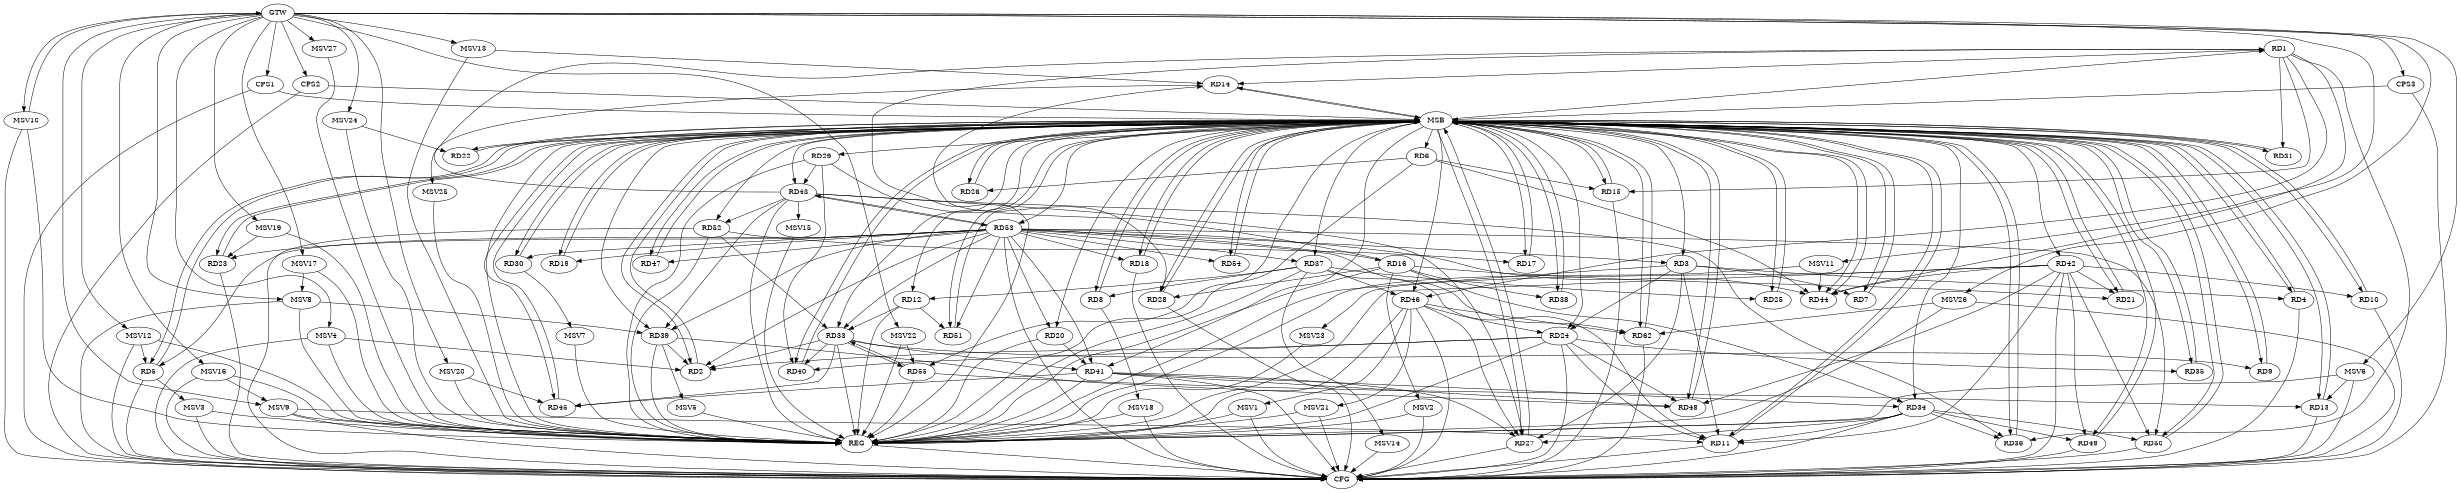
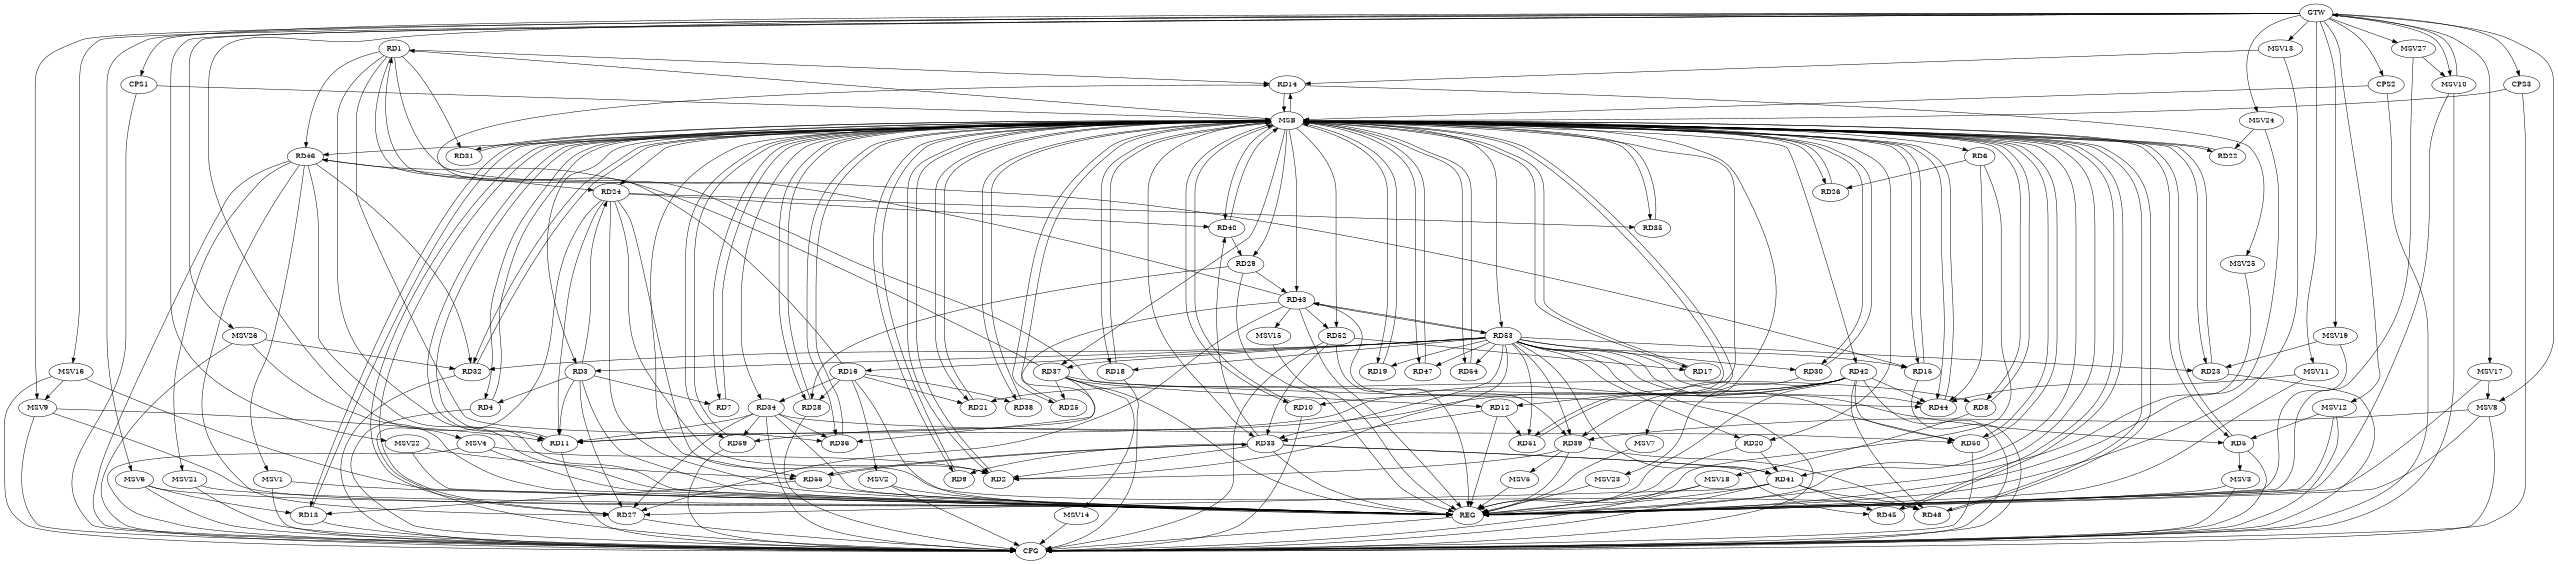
  strict digraph {
    n1 [label=RD1]
    n2 [label=RD14]
    n3 [label=RD15]
    n4 [label=RD31]
    n5 [label=RD36]
    n6 [label=RD44]
    n7 [label=RD46]
    n8 [label=REG]
    n9 [label=MSB]
    n10 [label=MSV25]
    n11 [label=CFG]
    n12 [label=RD24]
    n13 [label=RD27]
-   n14 [label=RD62]
+   n14 [label=RD32]
    n15 [label=MSV1]
    n16 [label=MSV21]
    n17 [label=RD2]
    n18 [label=RD3]
    n19 [label=RD4]
    n20 [label=RD7]
    n21 [label=RD11]
    n22 [label=RD5]
    n23 [label=RD6]
    n24 [label=RD26]
    n25 [label=RD8]
    n26 [label=RD9]
    n27 [label=RD10]
    n28 [label=RD12]
    n29 [label=RD33]
    n30 [label=RD51]
    n31 [label=RD13]
    n32 [label=RD21]
    n33 [label=RD28]
    n34 [label=RD34]
    n35 [label=RD38]
    n36 [label=RD17]
    n37 [label=RD18]
    n38 [label=RD19]
    n39 [label=RD20]
    n40 [label=RD41]
    n41 [label=RD22]
    n42 [label=RD23]
    n43 [label=RD35]
    n44 [label=RD40]
    n45 [label=RD48]
    n46 [label=RD25]
    n47 [label=RD29]
    n48 [label=RD43]
    n49 [label=RD30]
    n50 [label=RD45]
    n51 [label=RD55]
-   n52 [label=RD49]
+   n52 [label=RD59]
    n53 [label=RD50]
    n54 [label=RD37]
    n55 [label=RD39]
    n56 [label=RD42]
    n57 [label=RD52]
    n58 [label=RD53]
    n59 [label=RD47]
    n60 [label=RD54]
    n61 [label=MSV3]
    n62 [label=MSV18]
    n63 [label=RD16]
    n64 [label=MSV2]
    n65 [label=MSV15]
    n66 [label=MSV7]
    n67 [label=MSV14]
    n68 [label=MSV5]
    n69 [label=MSV23]
    n70 [label=CPS1]
    n71 [label=CPS2]
    n72 [label=CPS3]
    n73 [label=GTW]
    n74 [label=MSV4]
    n75 [label=MSV6]
    n76 [label=MSV8]
    n77 [label=MSV9]
    n78 [label=MSV10]
    n79 [label=MSV11]
    n80 [label=MSV12]
    n81 [label=MSV13]
    n82 [label=MSV16]
    n83 [label=MSV17]
    n84 [label=MSV19]
-   n85 [label=MSV20]
    n86 [label=MSV22]
    n87 [label=MSV24]
    n88 [label=MSV26]
    n89 [label=MSV27]
    n1 -> n2
    n1 -> n3
    n1 -> n4
    n1 -> n5
    n1 -> n6
    n1 -> n7
    n1 -> n8
    n2 -> n9
    n2 -> n10
    n3 -> n9
    n3 -> n11
    n4 -> n9
    n5 -> n9
    n6 -> n9
    n7 -> n8
    n7 -> n11
    n7 -> n12
    n7 -> n13
    n7 -> n14
    n7 -> n15
    n7 -> n16
    n8 -> n11
    n9 -> n1
    n9 -> n2
    n9 -> n3
    n9 -> n4
    n9 -> n5
    n9 -> n6
    n9 -> n7
    n9 -> n8
    n9 -> n12
    n9 -> n13
    n9 -> n14
    n9 -> n17
    n9 -> n18
    n9 -> n19
    n9 -> n20
    n9 -> n21
    n9 -> n22
    n9 -> n23
    n9 -> n24
    n9 -> n25
    n9 -> n26
    n9 -> n27
    n9 -> n28
    n9 -> n29
    n9 -> n30
    n9 -> n31
    n9 -> n32
    n9 -> n33
    n9 -> n34
    n9 -> n35
    n9 -> n36
    n9 -> n37
    n9 -> n38
    n9 -> n39
    n9 -> n40
    n9 -> n41
    n9 -> n42
    n9 -> n43
    n9 -> n44
    n9 -> n45
    n9 -> n46
    n9 -> n47
    n9 -> n48
    n9 -> n49
    n9 -> n50
    n9 -> n51
    n9 -> n52
    n9 -> n53
    n9 -> n54
    n9 -> n55
    n9 -> n56
    n9 -> n57
    n9 -> n58
    n9 -> n59
    n9 -> n60
    n10 -> n8
    n12 -> n8
    n12 -> n11
    n12 -> n17
    n12 -> n21
    n12 -> n43
    n12 -> n44
    n12 -> n45
    n13 -> n9
    n13 -> n11
    n14 -> n9
    n14 -> n11
    n15 -> n8
    n15 -> n11
    n16 -> n8
    n16 -> n11
    n17 -> n9
    n18 -> n8
    n18 -> n12
    n18 -> n13
    n18 -> n19
    n18 -> n20
    n18 -> n21
    n19 -> n9
    n19 -> n11
    n20 -> n9
    n21 -> n9
    n21 -> n11
    n22 -> n9
    n22 -> n11
    n22 -> n61
-   n23 -> n3
+   n58 -> n3
    n23 -> n6
    n23 -> n8
    n23 -> n24
    n24 -> n9
    n25 -> n9
    n25 -> n62
    n26 -> n9
    n27 -> n9
    n27 -> n11
    n28 -> n8
    n28 -> n29
    n28 -> n30
    n29 -> n8
    n29 -> n17
    n29 -> n26
    n29 -> n40
    n29 -> n44
    n29 -> n50
    n29 -> n51
    n30 -> n9
    n31 -> n9
    n31 -> n11
    n32 -> n9
    n33 -> n9
    n33 -> n11
    n34 -> n5
    n34 -> n8
    n34 -> n11
    n34 -> n13
    n34 -> n21
    n34 -> n52
    n34 -> n53
    n35 -> n9
    n36 -> n9
    n37 -> n9
    n37 -> n11
    n38 -> n9
    n39 -> n8
    n39 -> n40
    n40 -> n8
    n40 -> n11
    n40 -> n13
-   n40 -> n34
    n40 -> n45
    n40 -> n50
    n41 -> n9
    n42 -> n9
    n42 -> n11
    n43 -> n9
    n44 -> n9
    n45 -> n9
    n46 -> n9
    n47 -> n8
    n47 -> n33
-   n47 -> n44
+   n44 -> n47
    n47 -> n48
    n48 -> n1
    n48 -> n5
    n48 -> n8
    n48 -> n13
    n48 -> n55
    n48 -> n57
    n48 -> n58
    n48 -> n65
    n49 -> n9
    n49 -> n66
    n50 -> n9
    n51 -> n8
    n51 -> n29
    n51 -> n31
    n52 -> n9
    n52 -> n11
    n53 -> n9
    n53 -> n11
    n54 -> n7
    n54 -> n8
    n54 -> n21
    n54 -> n25
    n54 -> n28
    n54 -> n46
    n54 -> n67
    n55 -> n8
    n55 -> n17
    n55 -> n45
    n55 -> n68
    n56 -> n6
    n56 -> n8
    n56 -> n11
    n56 -> n21
    n56 -> n27
    n56 -> n32
    n56 -> n45
    n56 -> n52
    n56 -> n53
    n56 -> n69
    n57 -> n8
    n57 -> n11
    n57 -> n29
    n57 -> n36
    n58 -> n6
    n58 -> n11
    n58 -> n14
    n58 -> n17
    n58 -> n18
    n58 -> n22
    n58 -> n29
    n58 -> n30
    n58 -> n37
    n58 -> n38
    n58 -> n39
    n58 -> n40
    n58 -> n42
    n58 -> n48
    n58 -> n49
    n58 -> n53
    n58 -> n54
    n58 -> n55
    n58 -> n59
    n58 -> n60
    n58 -> n63
    n59 -> n9
    n60 -> n9
    n61 -> n8
    n61 -> n11
    n62 -> n8
    n62 -> n11
    n63 -> n2
    n63 -> n8
    n63 -> n32
    n63 -> n33
    n63 -> n34
    n63 -> n35
    n63 -> n64
    n64 -> n8
    n64 -> n11
    n65 -> n8
    n66 -> n8
    n67 -> n11
    n68 -> n8
    n69 -> n8
    n70 -> n9
    n70 -> n11
    n71 -> n9
    n71 -> n11
    n72 -> n9
    n72 -> n11
    n73 -> n70
    n73 -> n71
    n73 -> n72
    n73 -> n74
    n73 -> n75
    n73 -> n76
    n73 -> n77
    n73 -> n78
    n73 -> n79
    n73 -> n80
    n73 -> n81
    n73 -> n82
    n73 -> n83
    n73 -> n84
-   n73 -> n85
    n73 -> n86
    n73 -> n87
    n73 -> n88
    n73 -> n89
    n74 -> n8
    n74 -> n11
    n74 -> n17
    n75 -> n8
    n75 -> n11
    n75 -> n31
    n76 -> n8
    n76 -> n11
    n76 -> n55
    n77 -> n8
    n77 -> n11
    n77 -> n21
    n78 -> n8
    n78 -> n11
    n78 -> n73
    n79 -> n6
    n79 -> n8
    n80 -> n8
    n80 -> n11
    n80 -> n22
    n81 -> n2
    n81 -> n8
    n82 -> n8
    n82 -> n11
    n82 -> n77
    n83 -> n8
    n83 -> n76
    n84 -> n8
    n84 -> n42
-   n85 -> n8
-   n85 -> n50
    n86 -> n8
    n86 -> n51
    n87 -> n8
    n87 -> n41
    n88 -> n8
    n88 -> n11
    n88 -> n14
    n89 -> n8
+   n89 -> n78
  }
